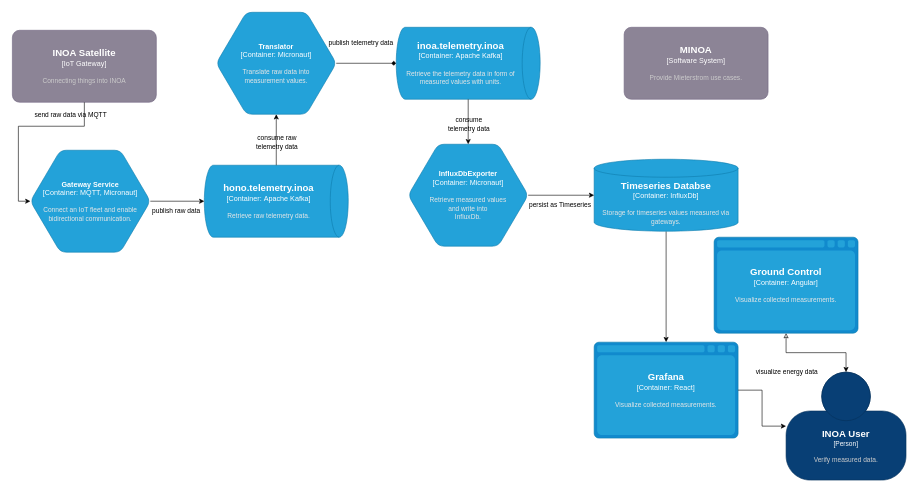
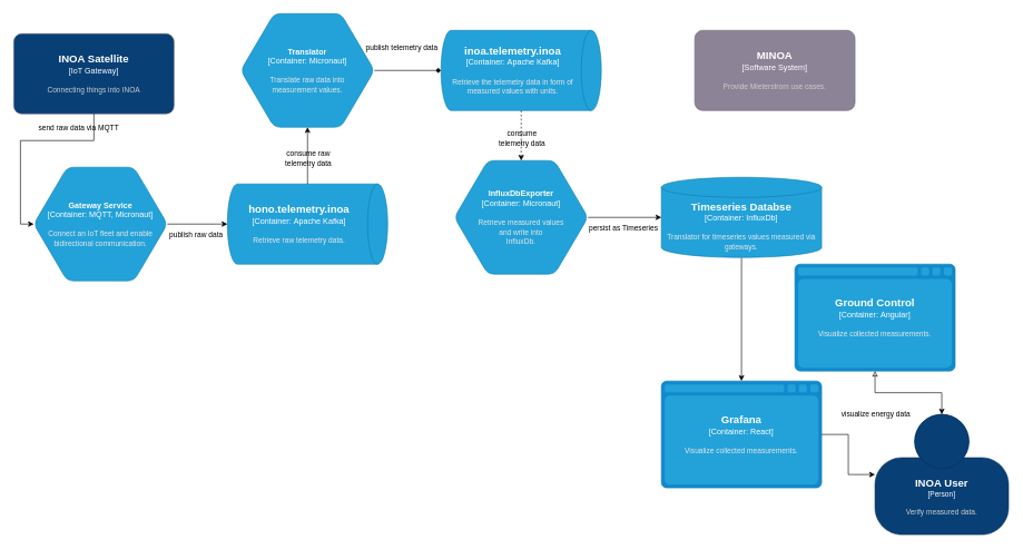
  <mxCell id="0" />
  <mxCell id="1" parent="0" />
- <mxCell id="2" value="&lt;font style=&quot;font-size: 16px&quot;&gt;&lt;b&gt;INOA Satellite&lt;/b&gt;&lt;/font&gt;&lt;div&gt;[IoT Gateway]&lt;/div&gt;&lt;br&gt;&lt;div&gt;&lt;font style=&quot;font-size: 11px&quot;&gt;&lt;font color=&quot;#cccccc&quot;&gt;Connecting things into INOA&lt;/font&gt;&lt;/div&gt;" style="rounded=1;whiteSpace=wrap;html=1;labelBackgroundColor=none;fillColor=#8C8496;fontColor=#ffffff;align=center;arcSize=10;strokeColor=#736782;metaEdit=1;resizable=0;points=[[0.25,0,0],[0.5,0,0],[0.75,0,0],[1,0.25,0],[1,0.5,0],[1,0.75,0],[0.75,1,0],[0.5,1,0],[0.25,1,0],[0,0.75,0],[0,0.5,0],[0,0.25,0]];" parent="1" vertex="1"><mxGeometry x="20" y="50" width="240" height="120" as="geometry" /></mxCell>
+ <mxCell id="2" value="&lt;font style=&quot;font-size: 16px&quot;&gt;&lt;b&gt;INOA Satellite&lt;/b&gt;&lt;/font&gt;&lt;div&gt;[IoT Gateway]&lt;/div&gt;&lt;br&gt;&lt;div&gt;&lt;font style=&quot;font-size: 11px&quot;&gt;&lt;font color=&quot;#cccccc&quot;&gt;Connecting things into INOA&lt;/font&gt;&lt;/div&gt;" style="rounded=1;whiteSpace=wrap;html=1;labelBackgroundColor=none;fillColor=#083f75;fontColor=#ffffff;align=center;arcSize=10;strokeColor=#736782;metaEdit=1;resizable=0;points=[[0.25,0,0],[0.5,0,0],[0.75,0,0],[1,0.25,0],[1,0.5,0],[1,0.75,0],[0.75,1,0],[0.5,1,0],[0.25,1,0],[0,0.75,0],[0,0.5,0],[0,0.25,0]];" parent="1" vertex="1"><mxGeometry x="20" y="50" width="240" height="120" as="geometry" /></mxCell>
  <mxCell id="3" style="edgeStyle=orthogonalEdgeStyle;rounded=0;orthogonalLoop=1;jettySize=auto;html=1;" parent="1" source="4" target="24" edge="1"><mxGeometry relative="1" as="geometry" /></mxCell>
- <mxCell id="4" value="&lt;font style=&quot;font-size: 16px&quot;&gt;&lt;b&gt;Timeseries Databse&lt;/b&gt;&lt;/font&gt;&lt;div&gt;[Container:&amp;nbsp;InfluxDb]&lt;/div&gt;&lt;br&gt;&lt;div&gt;&lt;font style=&quot;font-size: 11px&quot;&gt;&lt;font color=&quot;#E6E6E6&quot;&gt;Storage for timeseries values measured via gateways.&lt;/font&gt;&lt;/div&gt;" style="shape=cylinder3;size=15;whiteSpace=wrap;html=1;boundedLbl=1;rounded=0;labelBackgroundColor=none;fillColor=#23A2D9;fontSize=12;fontColor=#ffffff;align=center;strokeColor=#0E7DAD;metaEdit=1;points=[[0.5,0,0],[1,0.25,0],[1,0.5,0],[1,0.75,0],[0.5,1,0],[0,0.75,0],[0,0.5,0],[0,0.25,0]];resizable=0;" parent="1" vertex="1"><mxGeometry x="990" y="265" width="240" height="120" as="geometry" /></mxCell>
+ <mxCell id="4" value="&lt;font style=&quot;font-size: 16px&quot;&gt;&lt;b&gt;Timeseries Databse&lt;/b&gt;&lt;/font&gt;&lt;div&gt;[Container:&amp;nbsp;InfluxDb]&lt;/div&gt;&lt;br&gt;&lt;div&gt;&lt;font style=&quot;font-size: 11px&quot;&gt;&lt;font color=&quot;#E6E6E6&quot;&gt;Translator for timeseries values measured via gateways.&lt;/font&gt;&lt;/div&gt;" style="shape=cylinder3;size=15;whiteSpace=wrap;html=1;boundedLbl=1;rounded=0;labelBackgroundColor=none;fillColor=#23A2D9;fontSize=12;fontColor=#ffffff;align=center;strokeColor=#0E7DAD;metaEdit=1;points=[[0.5,0,0],[1,0.25,0],[1,0.5,0],[1,0.75,0],[0.5,1,0],[0,0.75,0],[0,0.5,0],[0,0.25,0]];resizable=0;" parent="1" vertex="1"><mxGeometry x="990" y="265" width="240" height="120" as="geometry" /></mxCell>
  <mxCell id="5" value="&lt;font style=&quot;font-size: 12px&quot;&gt;&lt;b&gt;Gateway Service&lt;/b&gt;&lt;/font&gt;&lt;div&gt;[Container:&amp;nbsp;MQTT, Micronaut]&lt;/div&gt;&lt;br&gt;&lt;div&gt;&lt;font style=&quot;font-size: 11px&quot;&gt;&lt;font color=&quot;#E6E6E6&quot;&gt;Connect an IoT fleet and enable bidirectional communication.&lt;/font&gt;&lt;/div&gt;" style="shape=hexagon;size=50;perimeter=hexagonPerimeter2;whiteSpace=wrap;html=1;fixedSize=1;rounded=1;labelBackgroundColor=none;fillColor=#23A2D9;fontSize=12;fontColor=#ffffff;align=center;strokeColor=#0E7DAD;metaEdit=1;points=[[0.5,0,0],[1,0.25,0],[1,0.5,0],[1,0.75,0],[0.5,1,0],[0,0.75,0],[0,0.5,0],[0,0.25,0]];resizable=0;" parent="1" vertex="1"><mxGeometry x="50" y="250" width="200" height="170" as="geometry" /></mxCell>
  <mxCell id="6" value="&lt;font style=&quot;font-size: 16px&quot;&gt;&lt;b&gt;INOA User&lt;/b&gt;&lt;/font&gt;&lt;div&gt;[Person]&lt;/div&gt;&lt;br&gt;&lt;div&gt;&lt;font style=&quot;font-size: 11px&quot;&gt;&lt;font color=&quot;#cccccc&quot;&gt;Verify measured data.&lt;/font&gt;&lt;/div&gt;" style="html=1;fontSize=11;dashed=0;whiteSpace=wrap;fillColor=#083F75;strokeColor=#06315C;fontColor=#ffffff;shape=mxgraph.c4.person2;align=center;metaEdit=1;points=[[0.5,0,0],[1,0.5,0],[1,0.75,0],[0.75,1,0],[0.5,1,0],[0.25,1,0],[0,0.75,0],[0,0.5,0]];resizable=0;" parent="1" vertex="1"><mxGeometry x="1310" y="620" width="200" height="180" as="geometry" /></mxCell>
  <mxCell id="7" style="edgeStyle=orthogonalEdgeStyle;rounded=0;orthogonalLoop=1;jettySize=auto;html=1;entryX=0;entryY=0.5;entryDx=0;entryDy=0;entryPerimeter=0;" parent="1" source="2" target="5" edge="1"><mxGeometry relative="1" as="geometry" /></mxCell>
  <mxCell id="8" value="send raw data via MQTT" style="edgeLabel;html=1;align=center;verticalAlign=middle;resizable=0;points=[];labelBackgroundColor=none;" parent="7" vertex="1" connectable="0"><mxGeometry x="-0.28" y="2" relative="1" as="geometry"><mxPoint x="42" y="-22" as="offset" /></mxGeometry></mxCell>
  <mxCell id="9" value="&lt;font style=&quot;font-size: 16px&quot;&gt;&lt;b&gt;hono.telemetry.inoa&lt;/b&gt;&lt;/font&gt;&lt;div&gt;[Container:&amp;nbsp;Apache Kafka]&lt;/div&gt;&lt;br&gt;&lt;div&gt;&lt;font style=&quot;font-size: 11px&quot;&gt;&lt;font color=&quot;#E6E6E6&quot;&gt;Retrieve raw telemetry data.&lt;/font&gt;&lt;/div&gt;" style="shape=cylinder3;size=15;direction=south;whiteSpace=wrap;html=1;boundedLbl=1;rounded=0;labelBackgroundColor=none;fillColor=#23A2D9;fontSize=12;fontColor=#ffffff;align=center;strokeColor=#0E7DAD;metaEdit=1;points=[[0.5,0,0],[1,0.25,0],[1,0.5,0],[1,0.75,0],[0.5,1,0],[0,0.75,0],[0,0.5,0],[0,0.25,0]];resizable=0;" parent="1" vertex="1"><mxGeometry x="340" y="275" width="240" height="120" as="geometry" /></mxCell>
  <mxCell id="10" style="edgeStyle=orthogonalEdgeStyle;rounded=0;orthogonalLoop=1;jettySize=auto;html=1;entryX=0.5;entryY=1;entryDx=0;entryDy=0;entryPerimeter=0;" parent="1" source="5" target="9" edge="1"><mxGeometry relative="1" as="geometry" /></mxCell>
  <mxCell id="11" value="publish raw data" style="edgeLabel;html=1;align=center;verticalAlign=middle;resizable=0;points=[];labelBackgroundColor=none;" parent="10" vertex="1" connectable="0"><mxGeometry x="-0.2" y="3" relative="1" as="geometry"><mxPoint x="6" y="18" as="offset" /></mxGeometry></mxCell>
  <mxCell id="12" style="edgeStyle=orthogonalEdgeStyle;rounded=0;orthogonalLoop=1;jettySize=auto;html=1;entryX=0.5;entryY=1;entryDx=0;entryDy=0;entryPerimeter=0;endArrow=diamond;" parent="1" source="14" target="17" edge="1"><mxGeometry relative="1" as="geometry" /></mxCell>
  <mxCell id="13" value="publish telemetry data" style="edgeLabel;html=1;align=center;verticalAlign=middle;resizable=0;points=[];labelBackgroundColor=none;" parent="12" vertex="1" connectable="0"><mxGeometry x="-0.289" y="1" relative="1" as="geometry"><mxPoint x="4" y="-34" as="offset" /></mxGeometry></mxCell>
  <mxCell id="14" value="&lt;font style=&quot;font-size: 12px&quot;&gt;&lt;b&gt;Translator&lt;/b&gt;&lt;/font&gt;&lt;div&gt;[Container:&amp;nbsp;Micronaut]&lt;/div&gt;&lt;br&gt;&lt;div&gt;&lt;font style=&quot;font-size: 11px&quot;&gt;&lt;font color=&quot;#E6E6E6&quot;&gt;Translate raw data into &#10;measurement values.&lt;/font&gt;&lt;/div&gt;" style="shape=hexagon;size=50;perimeter=hexagonPerimeter2;whiteSpace=wrap;html=1;fixedSize=1;rounded=1;labelBackgroundColor=none;fillColor=#23A2D9;fontSize=12;fontColor=#ffffff;align=center;strokeColor=#0E7DAD;metaEdit=1;points=[[0.5,0,0],[1,0.25,0],[1,0.5,0],[1,0.75,0],[0.5,1,0],[0,0.75,0],[0,0.5,0],[0,0.25,0]];resizable=0;" parent="1" vertex="1"><mxGeometry x="360" y="20" width="200" height="170" as="geometry" /></mxCell>
  <mxCell id="15" style="edgeStyle=orthogonalEdgeStyle;rounded=0;orthogonalLoop=1;jettySize=auto;html=1;exitX=0;exitY=0.5;exitDx=0;exitDy=0;exitPerimeter=0;" parent="1" source="9" target="14" edge="1"><mxGeometry relative="1" as="geometry" /></mxCell>
  <mxCell id="16" value="consume raw &lt;br&gt;telemetry data" style="edgeLabel;html=1;align=center;verticalAlign=middle;resizable=0;points=[];labelBackgroundColor=none;" parent="15" vertex="1" connectable="0"><mxGeometry x="0.133" y="-2" relative="1" as="geometry"><mxPoint x="-2" y="9" as="offset" /></mxGeometry></mxCell>
  <mxCell id="17" value="&lt;font style=&quot;font-size: 16px&quot;&gt;&lt;b&gt;inoa.telemetry.inoa&lt;/b&gt;&lt;/font&gt;&lt;div&gt;[Container:&amp;nbsp;Apache Kafka]&lt;/div&gt;&lt;br&gt;&lt;div&gt;&lt;font style=&quot;font-size: 11px&quot;&gt;&lt;font color=&quot;#E6E6E6&quot;&gt;Retrieve the telemetry data in form of measured values with units.&lt;/font&gt;&lt;/div&gt;" style="shape=cylinder3;size=15;direction=south;whiteSpace=wrap;html=1;boundedLbl=1;rounded=0;labelBackgroundColor=none;fillColor=#23A2D9;fontSize=12;fontColor=#ffffff;align=center;strokeColor=#0E7DAD;metaEdit=1;points=[[0.5,0,0],[1,0.25,0],[1,0.5,0],[1,0.75,0],[0.5,1,0],[0,0.75,0],[0,0.5,0],[0,0.25,0]];resizable=0;" parent="1" vertex="1"><mxGeometry x="660" y="45" width="240" height="120" as="geometry" /></mxCell>
  <mxCell id="18" style="edgeStyle=orthogonalEdgeStyle;rounded=0;orthogonalLoop=1;jettySize=auto;html=1;entryX=0;entryY=0.5;entryDx=0;entryDy=0;entryPerimeter=0;exitX=1;exitY=0.5;exitDx=0;exitDy=0;exitPerimeter=0;" parent="1" source="20" target="4" edge="1"><mxGeometry relative="1" as="geometry"><mxPoint x="1230" y="440" as="targetPoint" /></mxGeometry></mxCell>
  <mxCell id="19" value="persist as Timeseries" style="edgeLabel;html=1;align=center;verticalAlign=middle;resizable=0;points=[];labelBackgroundColor=none;" parent="18" vertex="1" connectable="0"><mxGeometry x="-0.236" y="1" relative="1" as="geometry"><mxPoint x="10" y="16" as="offset" /></mxGeometry></mxCell>
  <mxCell id="20" value="&lt;font style=&quot;font-size: 12px&quot;&gt;&lt;b&gt;InfluxDbExporter&lt;/b&gt;&lt;/font&gt;&lt;div&gt;[Container:&amp;nbsp;Micronaut]&lt;/div&gt;&lt;br&gt;&lt;div&gt;&lt;font style=&quot;font-size: 11px&quot;&gt;&lt;font color=&quot;#E6E6E6&quot;&gt;Retrieve measured values &#10;and write into &#10;InfluxDb.&lt;/font&gt;&lt;/div&gt;" style="shape=hexagon;size=50;perimeter=hexagonPerimeter2;whiteSpace=wrap;html=1;fixedSize=1;rounded=1;labelBackgroundColor=none;fillColor=#23A2D9;fontSize=12;fontColor=#ffffff;align=center;strokeColor=#0E7DAD;metaEdit=1;points=[[0.5,0,0],[1,0.25,0],[1,0.5,0],[1,0.75,0],[0.5,1,0],[0,0.75,0],[0,0.5,0],[0,0.25,0]];resizable=0;" parent="1" vertex="1"><mxGeometry x="680" y="240" width="200" height="170" as="geometry" /></mxCell>
- <mxCell id="21" style="edgeStyle=orthogonalEdgeStyle;rounded=0;orthogonalLoop=1;jettySize=auto;html=1;entryX=0.5;entryY=0;entryDx=0;entryDy=0;entryPerimeter=0;exitX=1;exitY=0.5;exitDx=0;exitDy=0;exitPerimeter=0;" parent="1" source="17" target="20" edge="1"><mxGeometry relative="1" as="geometry"><mxPoint x="920" y="370" as="sourcePoint" /></mxGeometry></mxCell>
+ <mxCell id="21" style="edgeStyle=orthogonalEdgeStyle;rounded=0;orthogonalLoop=1;jettySize=auto;html=1;entryX=0.5;entryY=0;entryDx=0;entryDy=0;entryPerimeter=0;exitX=1;exitY=0.5;exitDx=0;exitDy=0;exitPerimeter=0;dashed=1;" parent="1" source="17" target="20" edge="1"><mxGeometry relative="1" as="geometry"><mxPoint x="920" y="370" as="sourcePoint" /></mxGeometry></mxCell>
  <mxCell id="22" value="consume &lt;br&gt;telemetry data" style="edgeLabel;html=1;align=center;verticalAlign=middle;resizable=0;points=[];labelBackgroundColor=none;" parent="21" vertex="1" connectable="0"><mxGeometry x="0.145" y="3" relative="1" as="geometry"><mxPoint x="-3" y="-2" as="offset" /></mxGeometry></mxCell>
  <mxCell id="23" value="&lt;font style=&quot;font-size: 16px&quot;&gt;&lt;b&gt;Ground  Control&lt;/b&gt;&lt;/font&gt;&lt;div&gt;[Container:&amp;nbsp;Angular]&lt;/div&gt;&lt;br&gt;&lt;div&gt;&lt;font style=&quot;font-size: 11px&quot;&gt;&lt;font color=&quot;#E6E6E6&quot;&gt;Visualize collected measurements.&lt;/font&gt;&lt;/div&gt;" style="shape=mxgraph.c4.webBrowserContainer2;whiteSpace=wrap;html=1;boundedLbl=1;rounded=0;labelBackgroundColor=none;strokeColor=#118ACD;fillColor=#23A2D9;strokeColor=#118ACD;strokeColor2=#0E7DAD;fontSize=12;fontColor=#ffffff;align=center;metaEdit=1;points=[[0.5,0,0],[1,0.25,0],[1,0.5,0],[1,0.75,0],[0.5,1,0],[0,0.75,0],[0,0.5,0],[0,0.25,0]];resizable=0;" parent="1" vertex="1"><mxGeometry x="1190" y="395" width="240" height="160" as="geometry" /></mxCell>
  <mxCell id="24" value="&lt;font style=&quot;font-size: 16px&quot;&gt;&lt;b&gt;Grafana&lt;/b&gt;&lt;/font&gt;&lt;div&gt;[Container:&amp;nbsp;React]&lt;/div&gt;&lt;br&gt;&lt;div&gt;&lt;font style=&quot;font-size: 11px&quot;&gt;&lt;font color=&quot;#E6E6E6&quot;&gt;Visualize collected measurements.&lt;/font&gt;&lt;/div&gt;" style="shape=mxgraph.c4.webBrowserContainer2;whiteSpace=wrap;html=1;boundedLbl=1;rounded=0;labelBackgroundColor=none;strokeColor=#118ACD;fillColor=#23A2D9;strokeColor=#118ACD;strokeColor2=#0E7DAD;fontSize=12;fontColor=#ffffff;align=center;metaEdit=1;points=[[0.5,0,0],[1,0.25,0],[1,0.5,0],[1,0.75,0],[0.5,1,0],[0,0.75,0],[0,0.5,0],[0,0.25,0]];resizable=0;" parent="1" vertex="1"><mxGeometry x="990" y="570" width="240" height="160" as="geometry" /></mxCell>
  <mxCell id="25" style="edgeStyle=orthogonalEdgeStyle;rounded=0;orthogonalLoop=1;jettySize=auto;html=1;entryX=0.5;entryY=1;entryDx=0;entryDy=0;entryPerimeter=0;startArrow=classic;startFill=1;endArrow=classic;endFill=0;" parent="1" source="6" target="23" edge="1"><mxGeometry relative="1" as="geometry" /></mxCell>
  <mxCell id="26" style="edgeStyle=orthogonalEdgeStyle;rounded=0;orthogonalLoop=1;jettySize=auto;html=1;entryX=1;entryY=0.5;entryDx=0;entryDy=0;entryPerimeter=0;startArrow=classic;startFill=1;endArrow=none;endFill=0;" parent="1" source="6" target="24" edge="1"><mxGeometry relative="1" as="geometry" /></mxCell>
  <mxCell id="27" value="visualize energy data" style="edgeLabel;html=1;align=center;verticalAlign=middle;resizable=0;points=[];labelBackgroundColor=none;" parent="26" vertex="1" connectable="0"><mxGeometry x="-0.239" y="2" relative="1" as="geometry"><mxPoint x="42" y="-79" as="offset" /></mxGeometry></mxCell>
  <mxCell id="28" value="&lt;font style=&quot;font-size: 16px&quot;&gt;&lt;b&gt;MINOA&lt;/b&gt;&lt;/font&gt;&lt;div&gt;[Software System]&lt;/div&gt;&lt;br&gt;&lt;div&gt;&lt;font style=&quot;font-size: 11px&quot;&gt;&lt;font color=&quot;#cccccc&quot;&gt;Provide Mieterstrom use cases.&lt;/font&gt;&lt;/div&gt;" style="rounded=1;whiteSpace=wrap;html=1;labelBackgroundColor=none;fillColor=#8C8496;fontColor=#ffffff;align=center;arcSize=10;strokeColor=#736782;metaEdit=1;resizable=0;points=[[0.25,0,0],[0.5,0,0],[0.75,0,0],[1,0.25,0],[1,0.5,0],[1,0.75,0],[0.75,1,0],[0.5,1,0],[0.25,1,0],[0,0.75,0],[0,0.5,0],[0,0.25,0]];" parent="1" vertex="1"><mxGeometry x="1040" y="45" width="240" height="120" as="geometry" /></mxCell>
